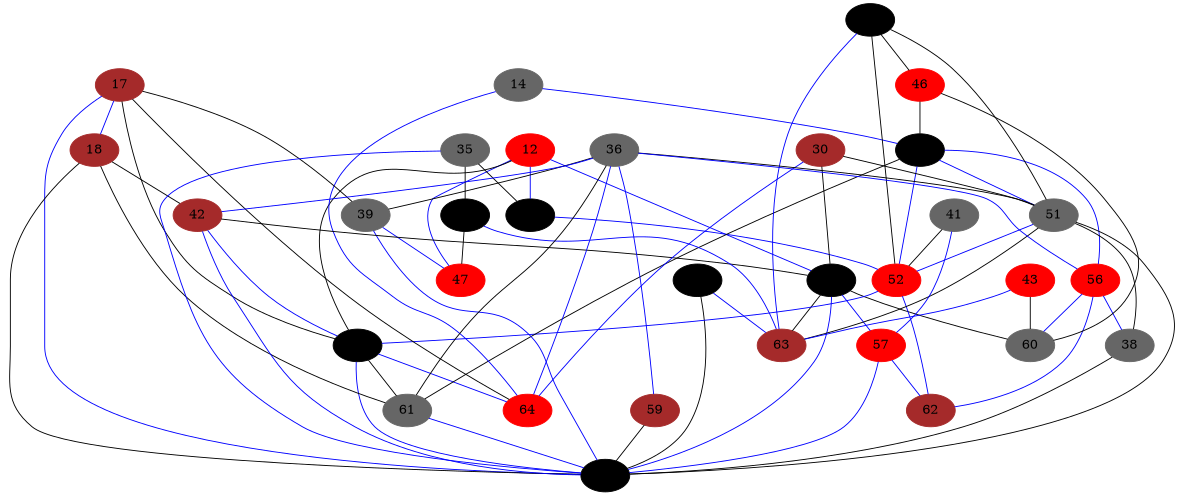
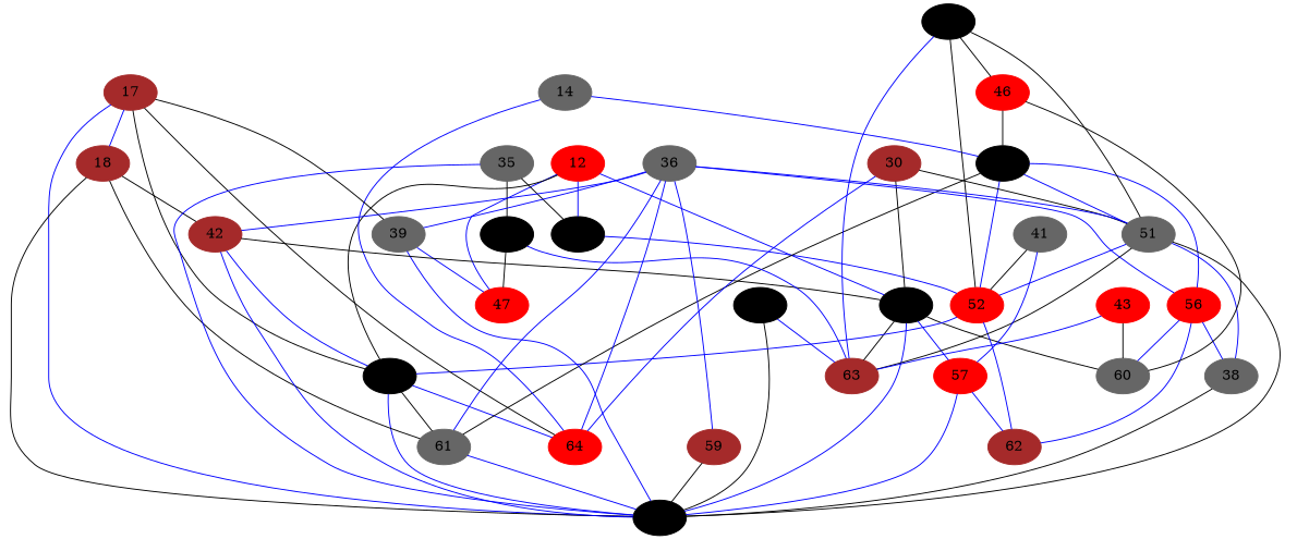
  graph {
    node [color=gray40 style=filled]
    edge [color=blue]
    63 [color=brown super="+21"]
    8 [color=black]
    65 [color=black super="+11+32"]
    12 [color=red super="+9"]
    45 [color=black]
    47 [color=red]
    53 [color=black super="+22"]
    54 [color=black super="+10+49"]
    52 [color=red super="+3+4"]
    64 [color=red]
    61 [super="+37"]
    57 [color=red]
    60 [super="+40"]
    50 [color=black super="+1+38"]
    51 [super="+34+24+48"]
    56 [color=red super="+55"]
    14
    17 [color=brown super="+15"]
    18 [color=brown]
    39
    42 [color=brown super="+23"]
    20 [color=black]
    46 [color=red]
    n24 [label=38 super="+19+33"]
    62 [color=brown super="+31"]
    30 [color=brown super="+28"]
    44 [color=black super="+27"]
    35
    36 [super="+25"]
    59 [color=brown]
    41 [super="+29"]
    43 [color=red]
    8 -- 63
    8 -- 65 [color=black]
    12 -- 45
    12 -- 47
    12 -- 53 [color=black]
    12 -- 54 [weight=2]
    45 -- 52
    53 -- 65
    53 -- 64
    53 -- 61 [color=black]
    54 -- 63 [color=black weight=4]
    54 -- 65
    54 -- 57 [weight=2]
    54 -- 60 [color=black]
    52 -- 53
    52 -- 62 [weight=2]
    61 -- 65
    57 -- 65
    57 -- 62
    50 -- 52 [weight=2]
    50 -- 61 [color=black]
    50 -- 51
    50 -- 56
    51 -- 63 [color=black]
    51 -- 65 [color=black]
    51 -- 52
-   51 -- n24 [color=black weight=2]
+   51 -- n24 [weight=2]
    56 -- 60
    56 -- n24
    56 -- 62
    14 -- 64
    14 -- 50
    17 -- 65 [weight=2]
    17 -- 53 [color=black]
    17 -- 64 [color=black]
    17 -- 18 [weight=2]
    17 -- 39 [color=black weight=2]
    18 -- 65 [color=black]
    18 -- 61 [color=black]
    18 -- 42 [color=black weight=2]
    39 -- 65
    39 -- 47
    42 -- 65
    42 -- 53
    42 -- 54 [color=black]
    20 -- 63
    20 -- 52 [color=black weight=2]
    20 -- 51 [color=black]
    20 -- 46 [color=black]
    46 -- 60 [color=black]
    46 -- 50 [color=black weight=2]
    n24 -- 65 [color=black weight=2]
    30 -- 54 [color=black]
    30 -- 64 [weight=2]
    30 -- 51 [color=black weight=2]
    44 -- 63 [weight=2]
    44 -- 47 [color=black]
    35 -- 65
    35 -- 45 [color=black]
    35 -- 44 [color=black weight=2]
    36 -- 64
-   36 -- 61 [color=black]
-   36 -- 51 [color=black weight=2]
+   36 -- 61
+   36 -- 51 [weight=2]
    36 -- 56
-   36 -- 39 [color=black weight=2]
+   36 -- 39 [weight=2]
    36 -- 42
    36 -- 59
    59 -- 65 [color=black]
    41 -- 52 [color=black]
    41 -- 57
    43 -- 63 [weight=2]
    43 -- 60 [color=black]
  }
